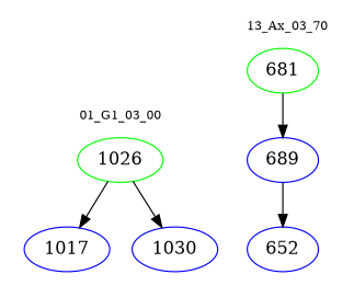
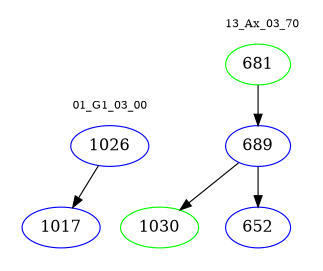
  digraph {
    node [color=blue]
    edge [color=black]
    n1 [label=689]
    n2 [label=652]
    n3 [color=green label=681]
-   n4 [color=green label=1026]
+   n4 [label=1026]
    n5 [label=1017]
-   n6 [label=1030]
+   n6 [color=green label=1030]
    subgraph cluster_1 {
      color=white
      fontsize=10
      label="13_Ax_03_70"
      n1
      n2
      n3
    }
    subgraph cluster_2 {
      color=white
      fontsize=10
      label="01_G1_03_00"
      n4
      n5
      n6
    }
    n1 -> n2
    n3 -> n1
    n4 -> n5
-   n4 -> n6
+   n1 -> n6
  }
